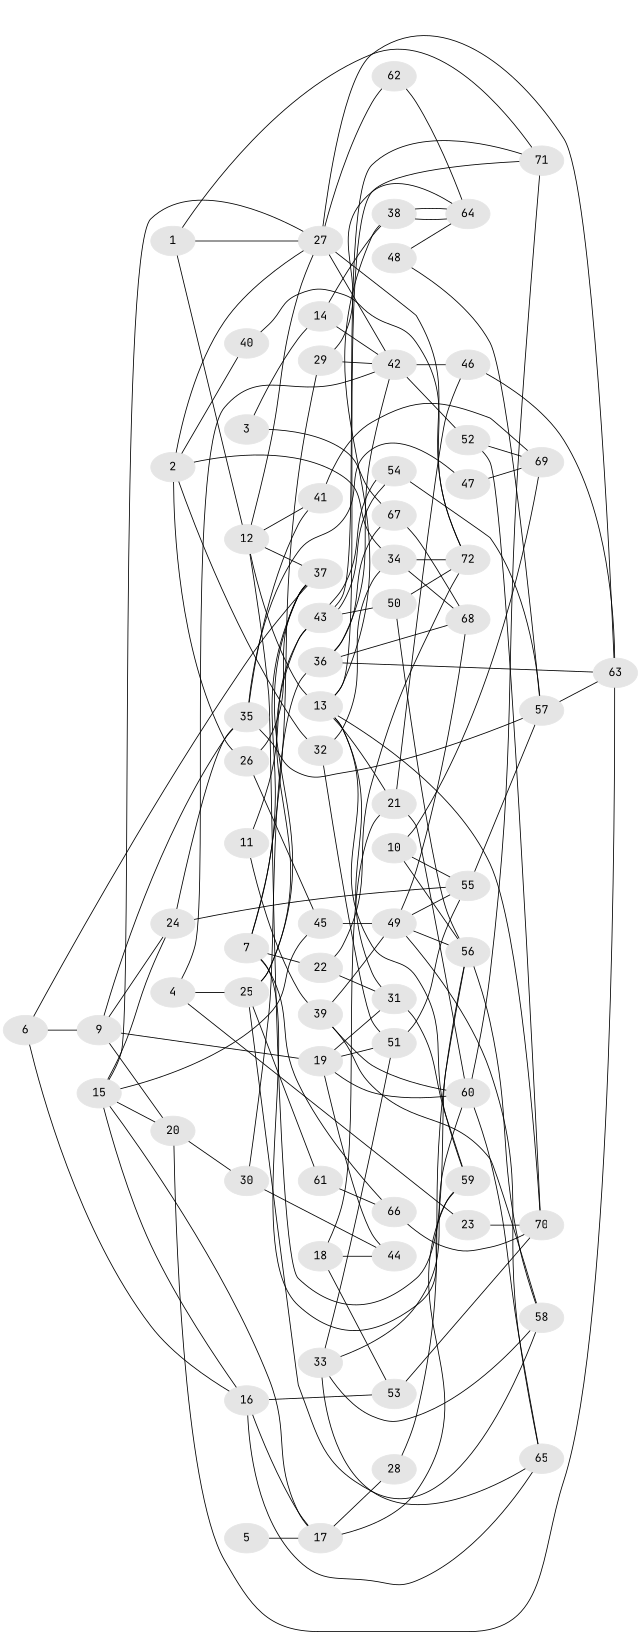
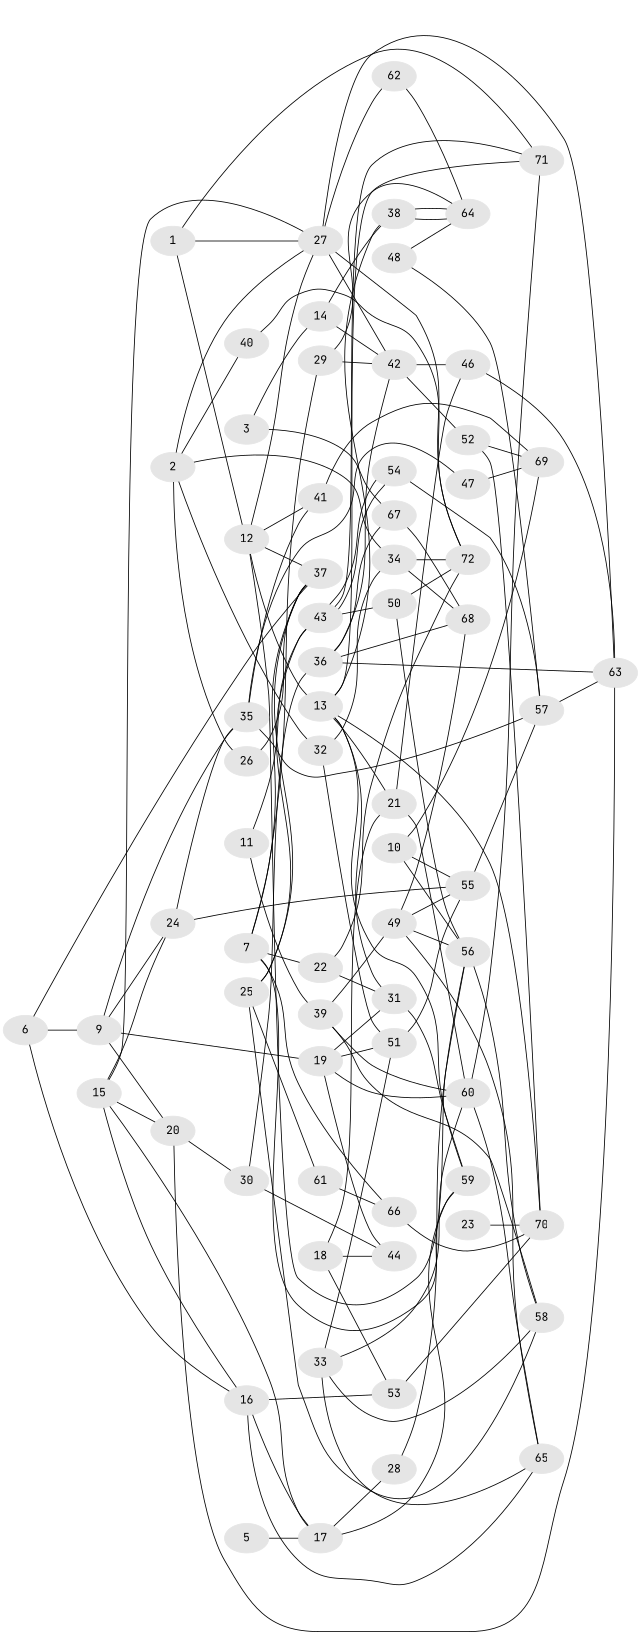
  graph {
    fontname="JetBrains Mono"
    rankdir=LR
    node [color=gray90 fontname="JetBrains Mono" style=filled]
    edge [fontname="JetBrains Mono"]
    1
    12
    27
    71
    37
    56
    13
    41
    42
    63
    72
    62
    2
    26
    32
    34
    40
-   45
    51
    68
    3
    14
    67
    38
-   4
    23
    25
    70
    43
    58
    61
    46
    52
    5
    17
    59
    28
    20
    30
    6
    9
    16
    19
    24
    35
    53
    65
    7
    22
    29
    66
    31
    64
    44
    36
    60
    55
    47
    57
    10
    69
    11
    39
    49
    50
    54
    21
    15
    18
    33
    48
    1 -- 12
    1 -- 27
    1 -- 71
    12 -- 27
    12 -- 37
    12 -- 56
    12 -- 13
    12 -- 41
    27 -- 42
    27 -- 63
    27 -- 72
    27 -- 62
    56 -- 58
    13 -- 71
    13 -- 38
    13 -- 70
    13 -- 59
    13 -- 31
    13 -- 21
    41 -- 69
    42 -- 46
    42 -- 52
    62 -- 64
    2 -- 27
    2 -- 26
    2 -- 32
    2 -- 34
    2 -- 40
    26 -- 37
-   26 -- 45
    32 -- 34
    32 -- 51
    34 -- 72
    34 -- 68
    40 -- 72
-   45 -- 49
    51 -- 55
    3 -- 14
    3 -- 67
    14 -- 42
    14 -- 38
    67 -- 68
    38 -- 64
    38 -- 64
-   4 -- 42
-   4 -- 23
-   4 -- 25
    23 -- 70
    25 -- 37
    25 -- 43
    25 -- 58
    25 -- 61
    43 -- 71
    43 -- 50
    43 -- 54
    43 -- 54
    61 -- 66
    46 -- 63
    52 -- 70
    52 -- 69
    5 -- 17
    17 -- 59
    17 -- 28
    28 -- 56
    20 -- 63
    20 -- 30
    30 -- 44
    30 -- 36
    6 -- 37
    6 -- 9
    6 -- 16
    9 -- 20
    9 -- 19
    9 -- 24
    9 -- 35
    16 -- 17
    16 -- 53
    16 -- 65
    19 -- 51
    19 -- 31
    19 -- 44
    19 -- 60
    24 -- 35
    24 -- 55
    35 -- 41
    35 -- 47
    35 -- 57
    53 -- 70
    7 -- 37
    7 -- 59
    7 -- 22
    7 -- 29
    7 -- 66
    22 -- 72
    22 -- 31
    29 -- 42
    29 -- 64
    66 -- 70
    31 -- 59
    36 -- 42
    36 -- 63
    36 -- 68
    36 -- 67
    60 -- 71
    60 -- 65
    55 -- 57
    47 -- 69
    57 -- 63
    10 -- 56
    10 -- 55
    10 -- 69
    11 -- 43
    11 -- 39
    39 -- 58
    39 -- 60
    39 -- 49
    49 -- 56
    49 -- 68
    49 -- 65
    49 -- 55
    50 -- 56
    50 -- 72
    54 -- 57
    21 -- 46
    21 -- 60
    15 -- 27
-   15 -- 45
    15 -- 17
    15 -- 20
    15 -- 16
    15 -- 24
    18 -- 53
    18 -- 44
    18 -- 21
    33 -- 51
    33 -- 58
    33 -- 65
    33 -- 60
    48 -- 64
    48 -- 57
  }
